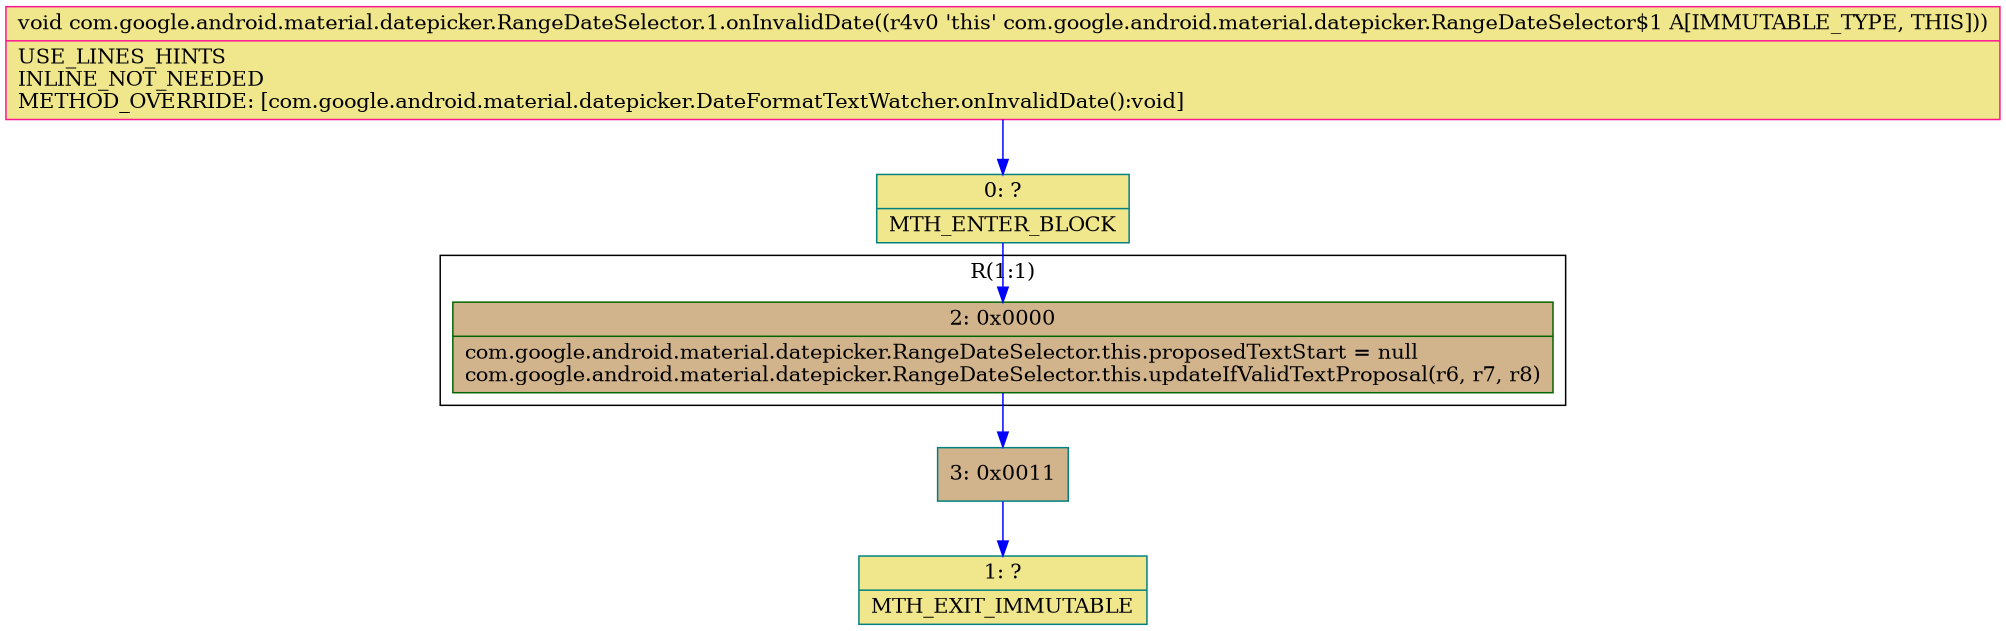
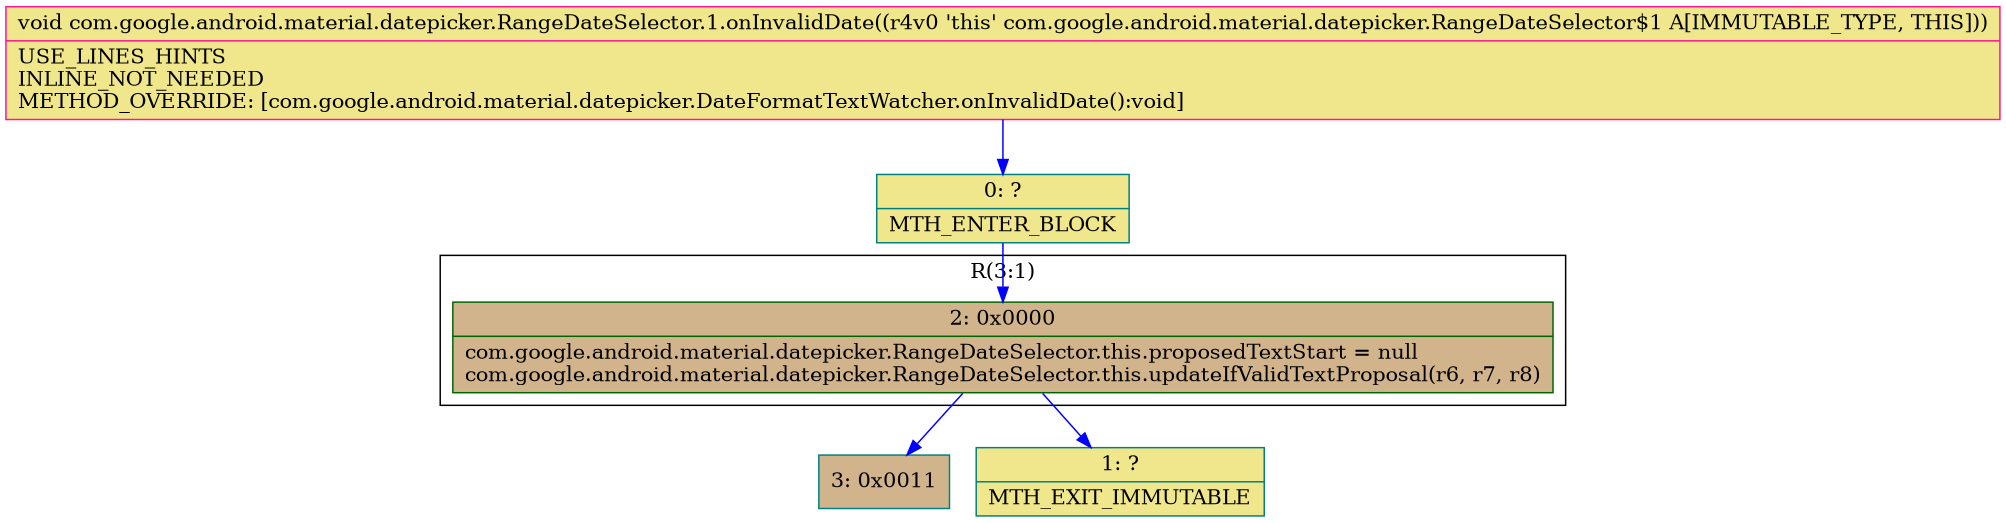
  digraph {
    node [color=teal fillcolor=khaki shape=record style=filled]
    edge [color=blue]
    n1 [color=darkgreen fillcolor=tan label="{2\:\ 0x0000|com.google.android.material.datepicker.RangeDateSelector.this.proposedTextStart = null\lcom.google.android.material.datepicker.RangeDateSelector.this.updateIfValidTextProposal(r6, r7, r8)\l}"]
    n2 [fillcolor=tan label="{3\:\ 0x0011}"]
    n3 [label="{1\:\ ?|MTH_EXIT_IMMUTABLE\l}"]
    n4 [label="{0\:\ ?|MTH_ENTER_BLOCK\l}"]
    n5 [color=deeppink label="{void com.google.android.material.datepicker.RangeDateSelector.1.onInvalidDate((r4v0 'this' com.google.android.material.datepicker.RangeDateSelector$1 A[IMMUTABLE_TYPE, THIS]))  | USE_LINES_HINTS\lINLINE_NOT_NEEDED\lMETHOD_OVERRIDE: [com.google.android.material.datepicker.DateFormatTextWatcher.onInvalidDate():void]\l}"]
    subgraph cluster_1 {
-     label="R(1:1)"
+     label="R(3:1)"
      n1
    }
    n1 -> n2
-   n2 -> n3
+   n1 -> n3
    n4 -> n1
    n5 -> n4
  }
